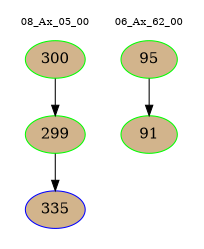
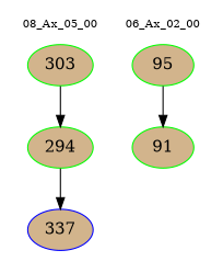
  digraph {
    node [color=green fillcolor=tan style=filled]
    edge [color=black]
-   n1 [label=300]
-   n2 [label=299]
-   n3 [color=blue label=335]
+   n1 [label=303]
+   n2 [label=294]
+   n3 [color=blue label=337]
    n4 [label=95]
    n5 [label=91]
    subgraph cluster_1 {
      color=white
      fontsize=10
      label="08_Ax_05_00"
      n1
      n2
      n3
    }
    subgraph cluster_2 {
      color=white
      fontsize=10
-     label="06_Ax_62_00"
+     label="06_Ax_02_00"
      n4
      n5
    }
    n1 -> n2
    n2 -> n3
    n4 -> n5
  }
